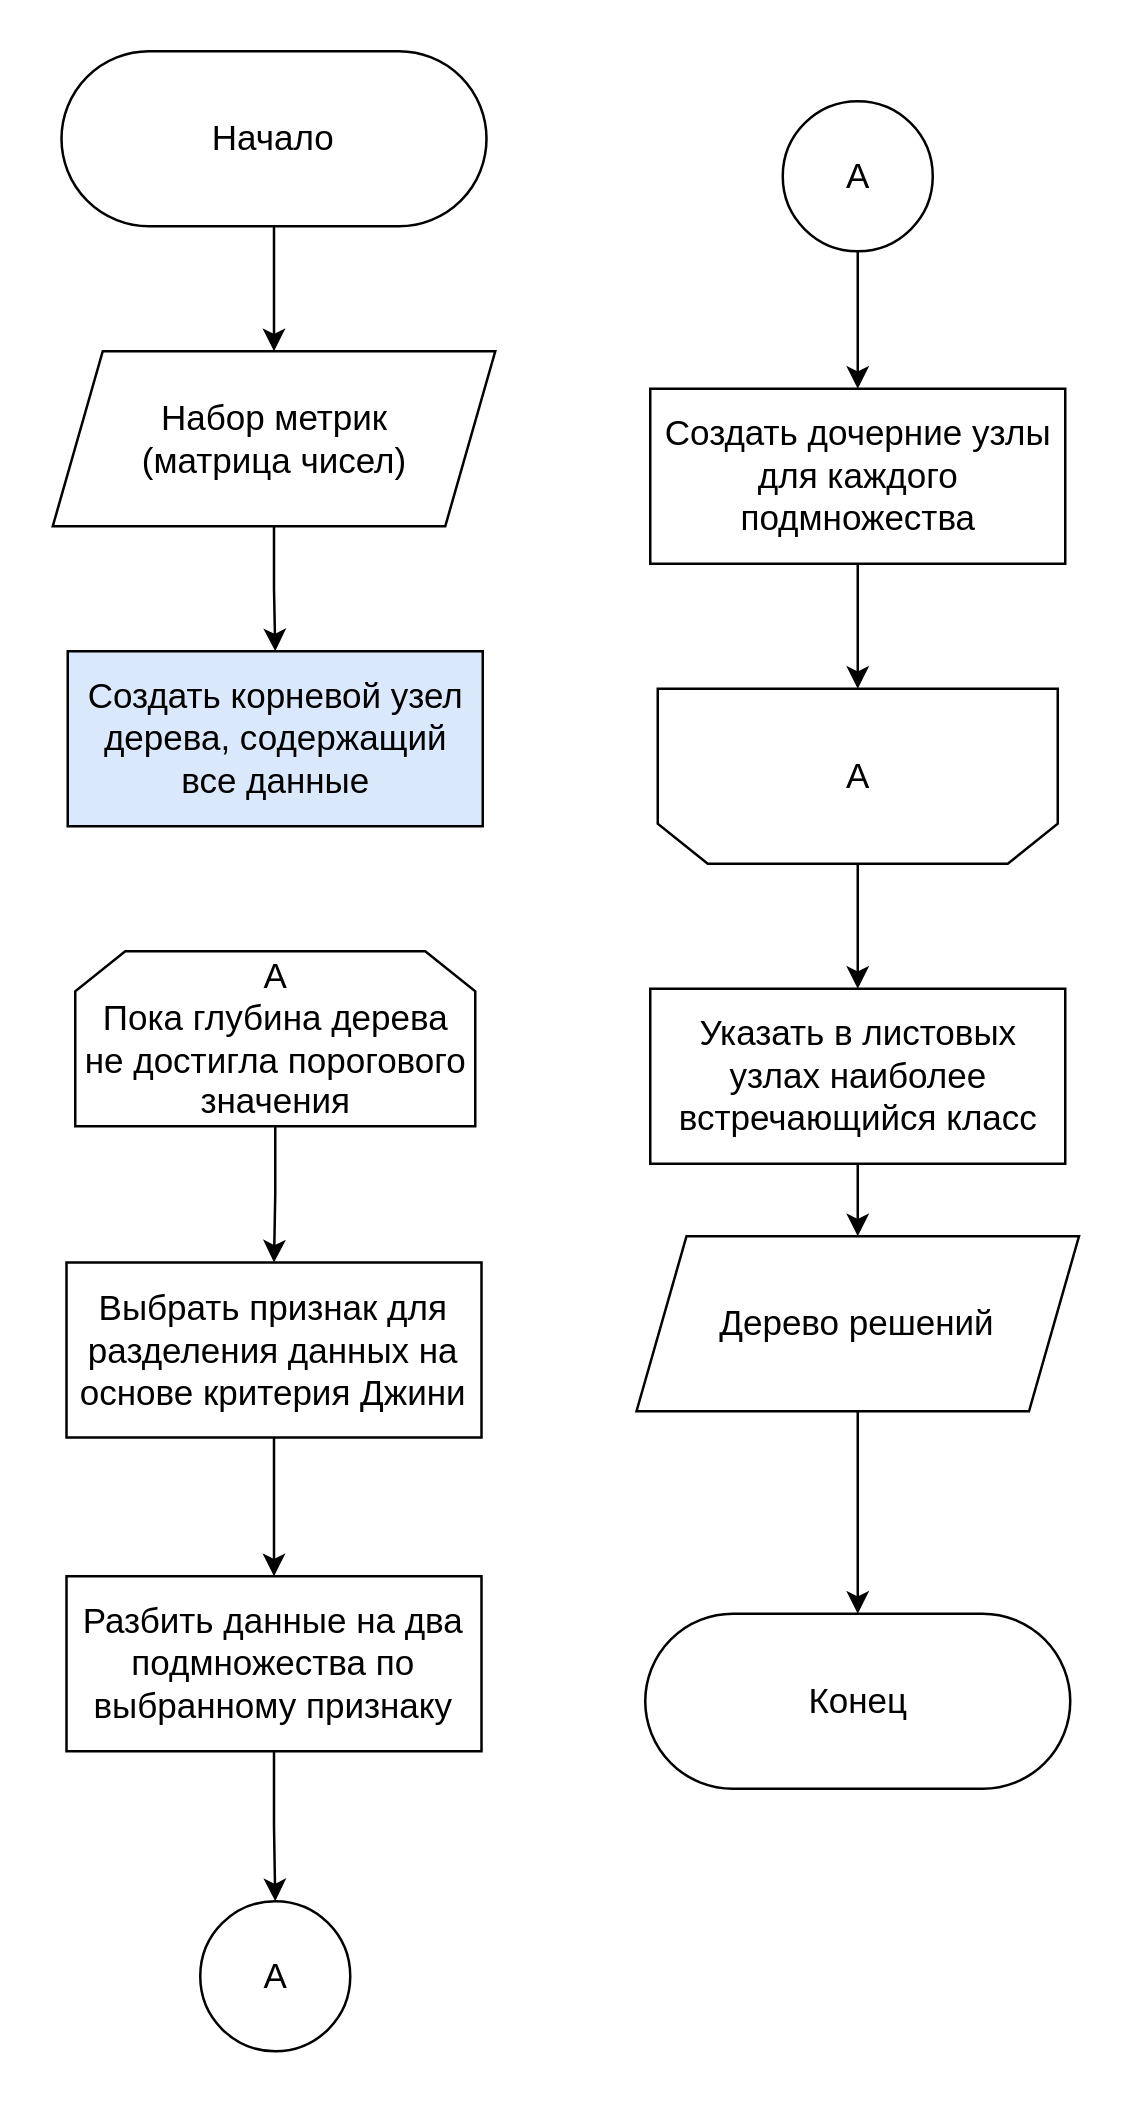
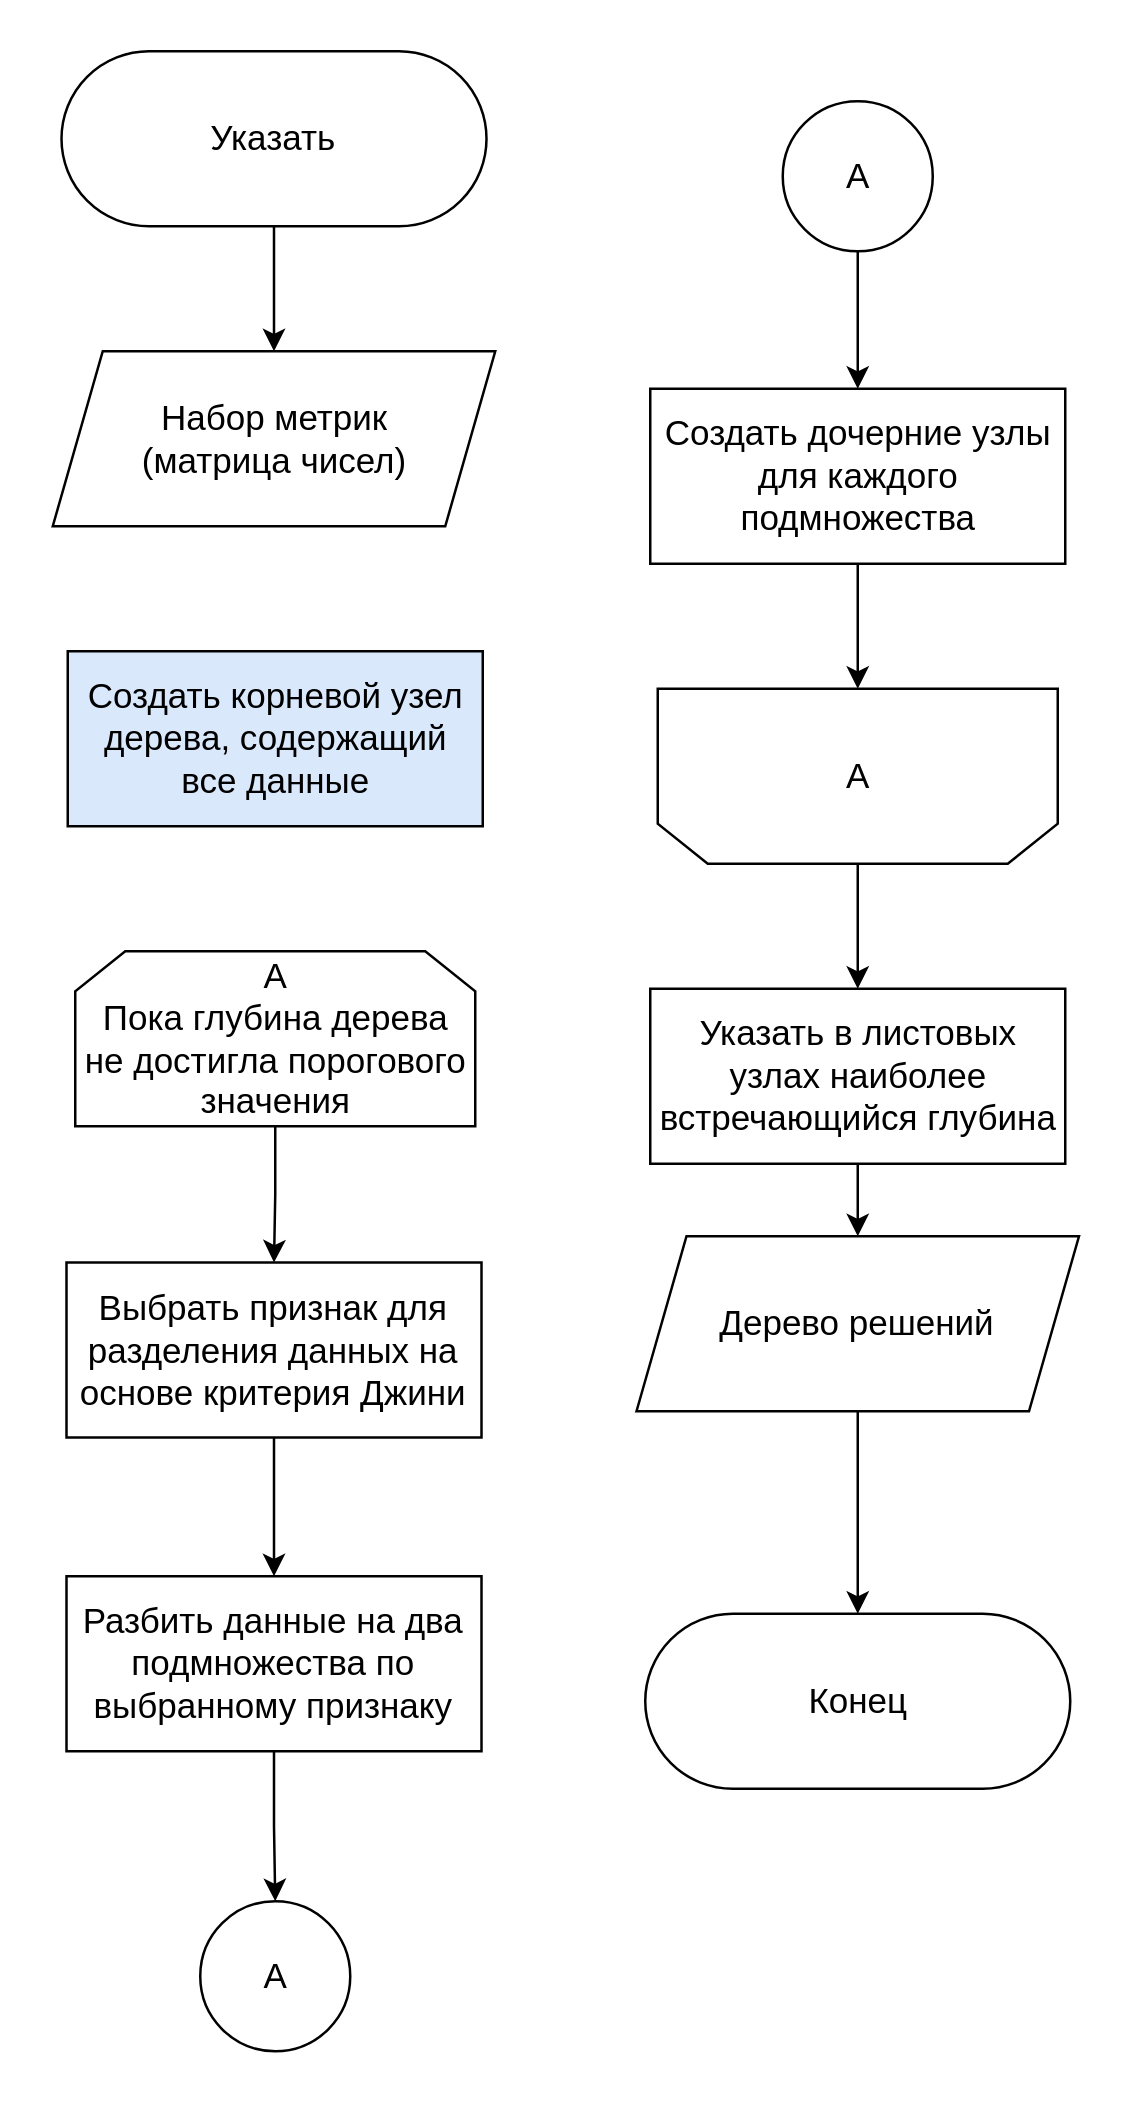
  <mxCell id="0" />
  <mxCell id="1" parent="0" />
  <mxCell id="2" style="edgeStyle=orthogonalEdgeStyle;rounded=0;orthogonalLoop=1;jettySize=auto;html=1;exitX=0.5;exitY=1;exitDx=0;exitDy=0;entryX=0.5;entryY=0;entryDx=0;entryDy=0;" parent="1" source="3" target="7" edge="1"><mxGeometry relative="1" as="geometry" /></mxCell>
  <mxCell id="3" value="&lt;div&gt;&lt;font style=&quot;font-size: 14px;&quot;&gt;Выбрать признак для разделения данных на основе критерия Джини&lt;br&gt;&lt;/font&gt;&lt;/div&gt;" style="rounded=0;whiteSpace=wrap;html=1;" parent="1" vertex="1"><mxGeometry x="26" y="504.5" width="166" height="70" as="geometry" /></mxCell>
  <mxCell id="4" style="edgeStyle=orthogonalEdgeStyle;rounded=0;orthogonalLoop=1;jettySize=auto;html=1;exitX=0.5;exitY=1;exitDx=0;exitDy=0;entryX=0.5;entryY=0;entryDx=0;entryDy=0;" parent="1" source="5" target="20" edge="1"><mxGeometry relative="1" as="geometry" /></mxCell>
- <mxCell id="5" value="&lt;font style=&quot;font-size: 14px;&quot;&gt;Начало&lt;/font&gt;" style="rounded=1;whiteSpace=wrap;html=1;arcSize=50;" parent="1" vertex="1"><mxGeometry x="24" y="20" width="170" height="70" as="geometry" /></mxCell>
+ <mxCell id="5" value="&lt;font style=&quot;font-size: 14px;&quot;&gt;Указать&lt;/font&gt;" style="rounded=1;whiteSpace=wrap;html=1;arcSize=50;" parent="1" vertex="1"><mxGeometry x="24" y="20" width="170" height="70" as="geometry" /></mxCell>
  <mxCell id="6" style="edgeStyle=orthogonalEdgeStyle;rounded=0;orthogonalLoop=1;jettySize=auto;html=1;exitX=0.5;exitY=1;exitDx=0;exitDy=0;entryX=0.5;entryY=0;entryDx=0;entryDy=0;" parent="1" source="7" target="24" edge="1"><mxGeometry relative="1" as="geometry" /></mxCell>
  <mxCell id="7" value="&lt;font style=&quot;font-size: 14px;&quot;&gt;Разбить данные на два подмножества по выбранному признаку&lt;br&gt;&lt;/font&gt;" style="rounded=0;whiteSpace=wrap;html=1;" parent="1" vertex="1"><mxGeometry x="26" y="630" width="166" height="70" as="geometry" /></mxCell>
  <mxCell id="8" style="edgeStyle=orthogonalEdgeStyle;rounded=0;orthogonalLoop=1;jettySize=auto;html=1;exitX=0.5;exitY=1;exitDx=0;exitDy=0;entryX=0.5;entryY=1;entryDx=0;entryDy=0;" parent="1" source="9" target="13" edge="1"><mxGeometry relative="1" as="geometry" /></mxCell>
  <mxCell id="9" value="&lt;font style=&quot;font-size: 14px;&quot;&gt;Создать дочерние узлы для каждого подмножества&lt;br&gt;&lt;/font&gt;" style="rounded=0;whiteSpace=wrap;html=1;" parent="1" vertex="1"><mxGeometry x="259.5" y="155" width="166" height="70" as="geometry" /></mxCell>
  <mxCell id="10" style="edgeStyle=orthogonalEdgeStyle;rounded=0;orthogonalLoop=1;jettySize=auto;html=1;exitX=0.5;exitY=1;exitDx=0;exitDy=0;entryX=0.5;entryY=0;entryDx=0;entryDy=0;" parent="1" source="11" target="3" edge="1"><mxGeometry relative="1" as="geometry" /></mxCell>
  <mxCell id="11" value="&lt;div style=&quot;font-size: 14px;&quot;&gt;&lt;font style=&quot;font-size: 14px;&quot;&gt;А&lt;/font&gt;&lt;/div&gt;&lt;div style=&quot;font-size: 14px;&quot;&gt;&lt;font style=&quot;font-size: 14px;&quot;&gt;Пока глубина дерева &lt;br&gt;&lt;/font&gt;&lt;/div&gt;&lt;div style=&quot;font-size: 14px;&quot;&gt;&lt;font style=&quot;font-size: 14px;&quot;&gt;не достигла порогового значения&lt;font style=&quot;font-size: 14px;&quot;&gt;&lt;br&gt;&lt;/font&gt;&lt;/font&gt;&lt;/div&gt;" style="shape=loopLimit;whiteSpace=wrap;html=1;" parent="1" vertex="1"><mxGeometry x="29.5" y="380" width="160" height="70" as="geometry" /></mxCell>
  <mxCell id="12" value="" style="group" parent="1" vertex="1" connectable="0"><mxGeometry x="262.5" y="275" width="160" height="70" as="geometry" /></mxCell>
  <mxCell id="13" value="" style="shape=loopLimit;whiteSpace=wrap;html=1;rotation=-180;" parent="12" vertex="1"><mxGeometry width="160" height="70" as="geometry" /></mxCell>
  <mxCell id="14" value="&lt;font style=&quot;font-size: 14px;&quot;&gt;А&lt;/font&gt;" style="text;html=1;strokeColor=none;fillColor=none;align=center;verticalAlign=middle;whiteSpace=wrap;rounded=0;" parent="12" vertex="1"><mxGeometry x="50" y="20" width="60" height="30" as="geometry" /></mxCell>
  <mxCell id="15" style="edgeStyle=orthogonalEdgeStyle;rounded=0;orthogonalLoop=1;jettySize=auto;html=1;exitX=0.5;exitY=1;exitDx=0;exitDy=0;entryX=0.5;entryY=0;entryDx=0;entryDy=0;" parent="1" source="16" target="23" edge="1"><mxGeometry relative="1" as="geometry" /></mxCell>
- <mxCell id="16" value="&lt;font style=&quot;font-size: 14px;&quot;&gt;Указать в листовых узлах наиболее встречающийся класс&lt;br&gt;&lt;/font&gt;" style="rounded=0;whiteSpace=wrap;html=1;" parent="1" vertex="1"><mxGeometry x="259.5" y="395" width="166" height="70" as="geometry" /></mxCell>
+ <mxCell id="16" value="&lt;font style=&quot;font-size: 14px;&quot;&gt;Указать в листовых узлах наиболее встречающийся глубина&lt;br&gt;&lt;/font&gt;" style="rounded=0;whiteSpace=wrap;html=1;" parent="1" vertex="1"><mxGeometry x="259.5" y="395" width="166" height="70" as="geometry" /></mxCell>
  <mxCell id="17" style="edgeStyle=orthogonalEdgeStyle;rounded=0;orthogonalLoop=1;jettySize=auto;html=1;exitX=0.5;exitY=0;exitDx=0;exitDy=0;" parent="1" source="13" target="16" edge="1"><mxGeometry relative="1" as="geometry" /></mxCell>
  <mxCell id="18" value="&lt;font style=&quot;font-size: 14px;&quot;&gt;Конец&lt;/font&gt;" style="rounded=1;whiteSpace=wrap;html=1;arcSize=50;" parent="1" vertex="1"><mxGeometry x="257.5" y="645" width="170" height="70" as="geometry" /></mxCell>
- <mxCell id="19" style="edgeStyle=orthogonalEdgeStyle;rounded=0;orthogonalLoop=1;jettySize=auto;html=1;exitX=0.5;exitY=1;exitDx=0;exitDy=0;entryX=0.5;entryY=0;entryDx=0;entryDy=0;" parent="1" source="20" target="21" edge="1"><mxGeometry relative="1" as="geometry" /></mxCell>
  <mxCell id="20" value="&lt;div style=&quot;font-size: 14px;&quot;&gt;&lt;font style=&quot;font-size: 14px;&quot;&gt;Набор метрик&lt;/font&gt;&lt;/div&gt;&lt;div style=&quot;font-size: 14px;&quot;&gt;&lt;font style=&quot;font-size: 14px;&quot;&gt;(матрица чисел)&lt;/font&gt;&lt;/div&gt;" style="shape=parallelogram;perimeter=parallelogramPerimeter;whiteSpace=wrap;html=1;fixedSize=1;" parent="1" vertex="1"><mxGeometry x="20.5" y="140" width="177" height="70" as="geometry" /></mxCell>
  <mxCell id="21" value="&lt;div&gt;&lt;font style=&quot;font-size: 14px;&quot;&gt;Создать корневой узел дерева, содержащий&lt;/font&gt;&lt;/div&gt;&lt;div&gt;&lt;font style=&quot;font-size: 14px;&quot;&gt;все данные&lt;/font&gt;&lt;/div&gt;" style="rounded=0;whiteSpace=wrap;html=1;fillColor=#dae8fc;" parent="1" vertex="1"><mxGeometry x="26.5" y="260" width="166" height="70" as="geometry" /></mxCell>
  <mxCell id="22" style="edgeStyle=orthogonalEdgeStyle;rounded=0;orthogonalLoop=1;jettySize=auto;html=1;exitX=0.5;exitY=1;exitDx=0;exitDy=0;entryX=0.5;entryY=0;entryDx=0;entryDy=0;" parent="1" source="23" target="18" edge="1"><mxGeometry relative="1" as="geometry" /></mxCell>
  <mxCell id="23" value="&lt;font style=&quot;font-size: 14px;&quot;&gt;Дерево решений&lt;br&gt;&lt;/font&gt;" style="shape=parallelogram;perimeter=parallelogramPerimeter;whiteSpace=wrap;html=1;fixedSize=1;" parent="1" vertex="1"><mxGeometry x="254" y="494" width="177" height="70" as="geometry" /></mxCell>
  <mxCell id="24" value="&lt;font style=&quot;font-size: 14px;&quot;&gt;А&lt;/font&gt;" style="ellipse;whiteSpace=wrap;html=1;aspect=fixed;" parent="1" vertex="1"><mxGeometry x="79.5" y="760" width="60" height="60" as="geometry" /></mxCell>
  <mxCell id="25" value="" style="edgeStyle=orthogonalEdgeStyle;rounded=0;orthogonalLoop=1;jettySize=auto;html=1;" parent="1" source="26" target="9" edge="1"><mxGeometry relative="1" as="geometry" /></mxCell>
  <mxCell id="26" value="&lt;font style=&quot;font-size: 14px;&quot;&gt;А&lt;/font&gt;" style="ellipse;whiteSpace=wrap;html=1;aspect=fixed;" parent="1" vertex="1"><mxGeometry x="312.5" y="40" width="60" height="60" as="geometry" /></mxCell>
